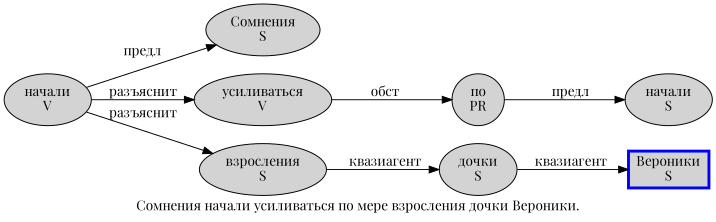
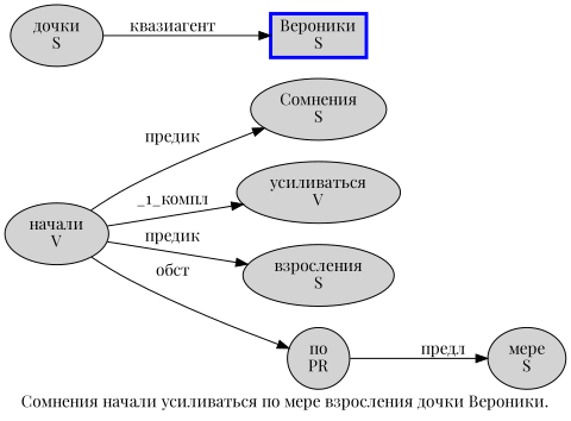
  digraph {
    fontname="Playfair Display"
    label="Сомнения начали усиливаться по мере взросления дочки Вероники."
    rankdir=LR
    node [fillcolor=lightgray fontname="Playfair Display" penwidth=1 shape=ellipse style=filled]
    edge [fontname="Playfair Display"]
    n1 [label="Сомнения\nS"]
    n2 [label="начали\nV"]
    n3 [label="усиливаться\nV"]
    n4 [label="взросления\nS"]
    n5 [label="по\nPR"]
    n6 [label="дочки\nS"]
-   n7 [label="начали\nS"]
+   n7 [label="мере\nS"]
    n8 [color=blue label="Вероники\nS" penwidth=3 shape=box]
-   n2 -> n1 [label="предл"]
-   n2 -> n3 [label="разъяснит"]
-   n2 -> n4 [label="разъяснит"]
-   n3 -> n5 [label="обст"]
-   n4 -> n6 [label="квазиагент"]
+   n2 -> n1 [label="предик"]
+   n2 -> n3 [label="_1_компл"]
+   n2 -> n4 [label="предик"]
+   n2 -> n5 [label="обст"]
    n5 -> n7 [label="предл"]
    n6 -> n8 [label="квазиагент"]
  }
